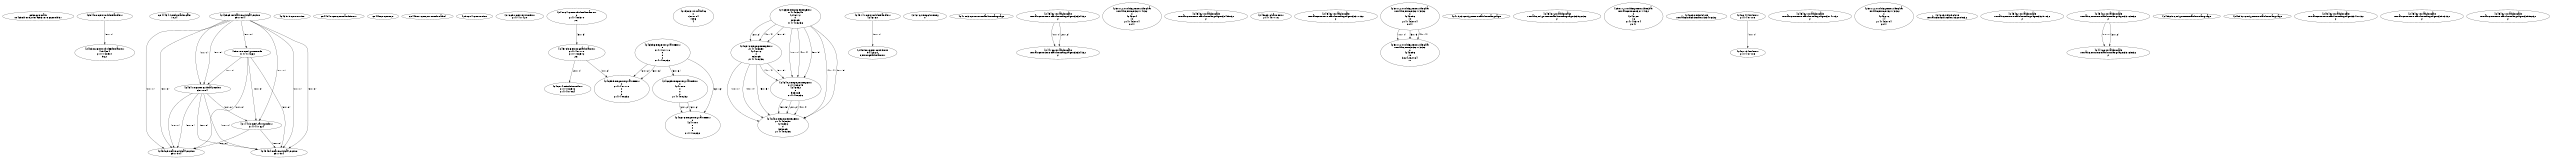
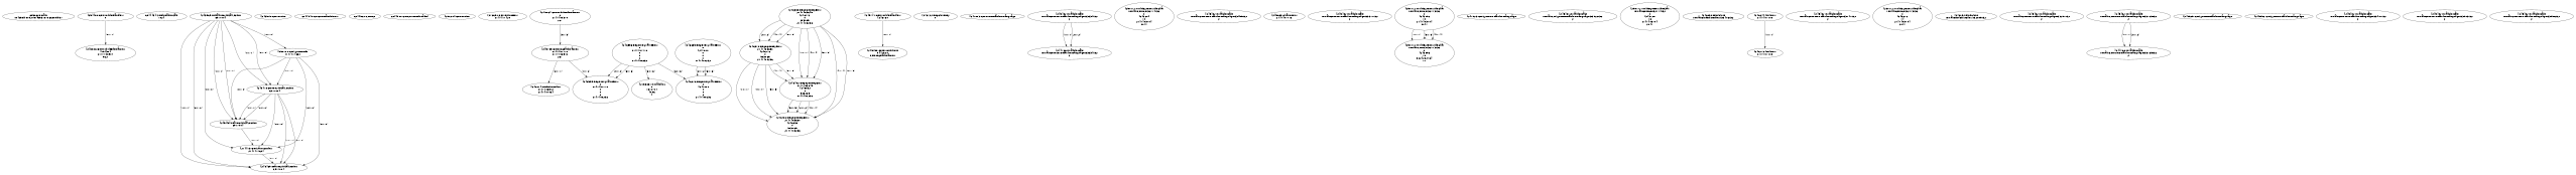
  digraph {
    n1 [label="6850628.main\n004c58f7e092751ac53187866880f057"]
    n2 [label="4254480.GetModuleHandleW\n0"]
    n3 [label="4243306.GetModuleFileNameW\n4194304\n2147408904\n522"]
    n4 [label="6844434.SetThreadLocale\n1024"]
    n5 [label="4243965.InitializeCriticalSection\n6917004"]
    n6 [label="4850188.GetSystemInfo\n2147417660"]
    n7 [label="4214413.GetStartupInfoW\n2147417624"]
    n8 [label="4245418.EnterCriticalSection\n6917004"]
    n9 [label="4245469.LeaveCriticalSection\n6917004"]
    n10 [label="4245454.LeaveCriticalSection\n6917004"]
    n11 [label="4243979.GetVersion\n"]
    n12 [label="6844540.GetCommandLineW\n"]
    n13 [label="6844560.GetACP\n"]
    n14 [label="6844580.GetCurrentThreadId\n"]
    n15 [label="4250204.GetVersion\n"]
    n16 [label="4276690.GetVersionExW\n2147417420"]
    n17 [label="4248064.GetModuleFileNameW\n0\n2147408370\n261"]
    n18 [label="4245785.GetLongPathNameW\n2147407710\n2147406542\n261"]
    n19 [label="4246014.FindFirstFileW\n2147406542\n2147407064"]
    n20 [label="4246599.RegQueryValueExW\n0\n2147407710\n0\n0\n0\n2147408232"]
    n21 [label="4215383.VirtualAlloc\n0\n1310704\n4096\n4"]
    n22 [label="4246338.RegOpenKeyExW\n2147483649\n4246772\n0\n983065\n2147408236"]
    n23 [label="4246372.RegOpenKeyExW\n2147483650\n4246772\n0\n983065\n2147408236"]
    n24 [label="4246402.RegOpenKeyExW\n2147483649\n4246832\n0\n983065\n2147408236"]
    n25 [label="4246432.RegOpenKeyExW\n2147483650\n4246832\n0\n983065\n2147408236"]
    n26 [label="4245741.GetModuleHandleW\n4246160"]
    n27 [label="4245758.GetProcAddress\n9441320\nGetLongPathNameW"]
    n28 [label="4246556.RegQueryValueExW\n0\n2147407710\n0\n0\n0\n2147408232"]
    n29 [label="4246635.RegQueryValueExW\n0\n4247000\n0\n0\n0\n2147408232"]
    n30 [label="4246676.RegQueryValueExW\n0\n4247000\n0\n0\n0\n2147408232"]
    n31 [label="4246722.RegCloseKey\n0"]
    n32 [label="4247883.GetUserDefaultUILanguage\n"]
    n33 [label="4245487.IsValidLocale\nretval_GetUserDefaultUILanguage_33334_32\n2"]
    n34 [label="4244766.IsValidLocale\nretval_GetUserDefaultUILanguage_33334_32\n2"]
    n35 [label="4250171.MultiByteToWideChar\nretval_GetACP_32774_32\n0\n4243604\n10\n2147403704\n2047"]
    n36 [label="4245487.IsValidLocale\nretval_GetUserDefaultUILanguage_33455_32\n2"]
    n37 [label="4245683.CharNextW\n2147407716"]
    n38 [label="4245487.IsValidLocale\nretval_GetUserDefaultUILanguage_33377_32\n2"]
    n39 [label="4250171.MultiByteToWideChar\nretval_GetACP_32773_32\n0\n4243896\n10\n2147403704\n2047"]
    n40 [label="4250171.MultiByteToWideChar\nretval_GetACP_32773_32\n0\n4243896\n10\n3224282764\n11"]
    n41 [label="4247923.GetSystemDefaultUILanguage\n"]
    n42 [label="4245487.IsValidLocale\nretval_GetSystemDefaultUILanguage_33922_32\n2"]
    n43 [label="4250171.MultiByteToWideChar\nretval_GetACP_32774_32\n0\n4243728\n16\n2147403704\n2047"]
    n44 [label="4246032.FindClose\nretval_FindFirstFileW_33406_32"]
    n45 [label="4246044.lstrlenW\n2147407108"]
    n46 [label="4246113.lstrlenW\n2147407108"]
    n47 [label="4245487.IsValidLocale\nretval_GetUserDefaultUILanguage_33747_32\n2"]
    n48 [label="4250171.MultiByteToWideChar\nretval_GetACP_32773_32\n0\n4243616\n14\n2147403704\n2047"]
    n49 [label="4246032.FindClose\nretval_FindFirstFileW_32809_32"]
    n50 [label="4245487.IsValidLocale\nretval_GetUserDefaultUILanguage_33257_32\n2"]
    n51 [label="4245487.IsValidLocale\nretval_GetUserDefaultUILanguage_33165_32\n2"]
    n52 [label="4244766.IsValidLocale\nretval_GetUserDefaultUILanguage_33165_32\n2"]
    n53 [label="4245525.GetSystemDefaultUILanguage\n"]
    n54 [label="4245552.GetSystemDefaultUILanguage\n"]
    n55 [label="4245487.IsValidLocale\nretval_GetUserDefaultUILanguage_33407_32\n2"]
    n56 [label="4245487.IsValidLocale\nretval_GetUserDefaultUILanguage_33503_32\n2"]
    n57 [label="4245487.IsValidLocale\nretval_GetUserDefaultUILanguage_33596_32\n2"]
    n2 -> n3 [label="(0-->1)"]
    n5 -> n6 [label="(0-->0)"]
    n5 -> n7 [label="(0-->0)"]
    n5 -> n8 [label="(1-->1)"]
    n5 -> n8 [label="(0-->0)"]
    n5 -> n9 [label="(1-->1)"]
    n5 -> n9 [label="(0-->0)"]
    n5 -> n10 [label="(1-->1)"]
    n5 -> n10 [label="(0-->0)"]
    n6 -> n7 [label="(0-->0)"]
    n6 -> n8 [label="(0-->0)"]
    n6 -> n9 [label="(0-->0)"]
    n6 -> n10 [label="(0-->0)"]
    n7 -> n9 [label="(0-->0)"]
-   n7 -> n10 [label="(0-->0)"]
+   n10 -> n7 [label="(0-->0)"]
    n8 -> n7 [label="(0-->0)"]
    n8 -> n9 [label="(1-->1)"]
    n8 -> n9 [label="(0-->0)"]
    n8 -> n10 [label="(1-->1)"]
    n8 -> n10 [label="(0-->0)"]
    n17 -> n18 [label="(3-->3)"]
    n18 -> n19 [label="(2-->1)"]
    n18 -> n20 [label="(1-->2)"]
    n22 -> n23 [label="(2-->2)"]
    n22 -> n23 [label="(4-->4)"]
    n22 -> n23 [label="(5-->5)"]
    n22 -> n24 [label="(1-->1)"]
    n22 -> n24 [label="(4-->4)"]
    n22 -> n24 [label="(5-->5)"]
    n22 -> n25 [label="(4-->4)"]
    n22 -> n25 [label="(5-->5)"]
    n23 -> n24 [label="(4-->4)"]
    n23 -> n24 [label="(5-->5)"]
    n23 -> n25 [label="(1-->1)"]
    n23 -> n25 [label="(4-->4)"]
    n23 -> n25 [label="(5-->5)"]
    n24 -> n25 [label="(2-->2)"]
    n24 -> n25 [label="(4-->4)"]
    n24 -> n25 [label="(5-->5)"]
    n26 -> n27 [label="(0-->1)"]
    n28 -> n20 [label="(2-->2)"]
    n28 -> n20 [label="(6-->6)"]
-   n28 -> n29 [label="(6-->6)"]
+   n28 -> n21 [label="(6-->6)"]
    n28 -> n30 [label="(6-->6)"]
    n29 -> n30 [label="(2-->2)"]
    n29 -> n30 [label="(6-->6)"]
    n33 -> n34 [label="(1-->1)"]
    n33 -> n34 [label="(2-->2)"]
    n39 -> n40 [label="(1-->1)"]
    n39 -> n40 [label="(3-->3)"]
    n39 -> n40 [label="(4-->4)"]
    n45 -> n46 [label="(1-->1)"]
    n51 -> n52 [label="(1-->1)"]
    n51 -> n52 [label="(2-->2)"]
  }
